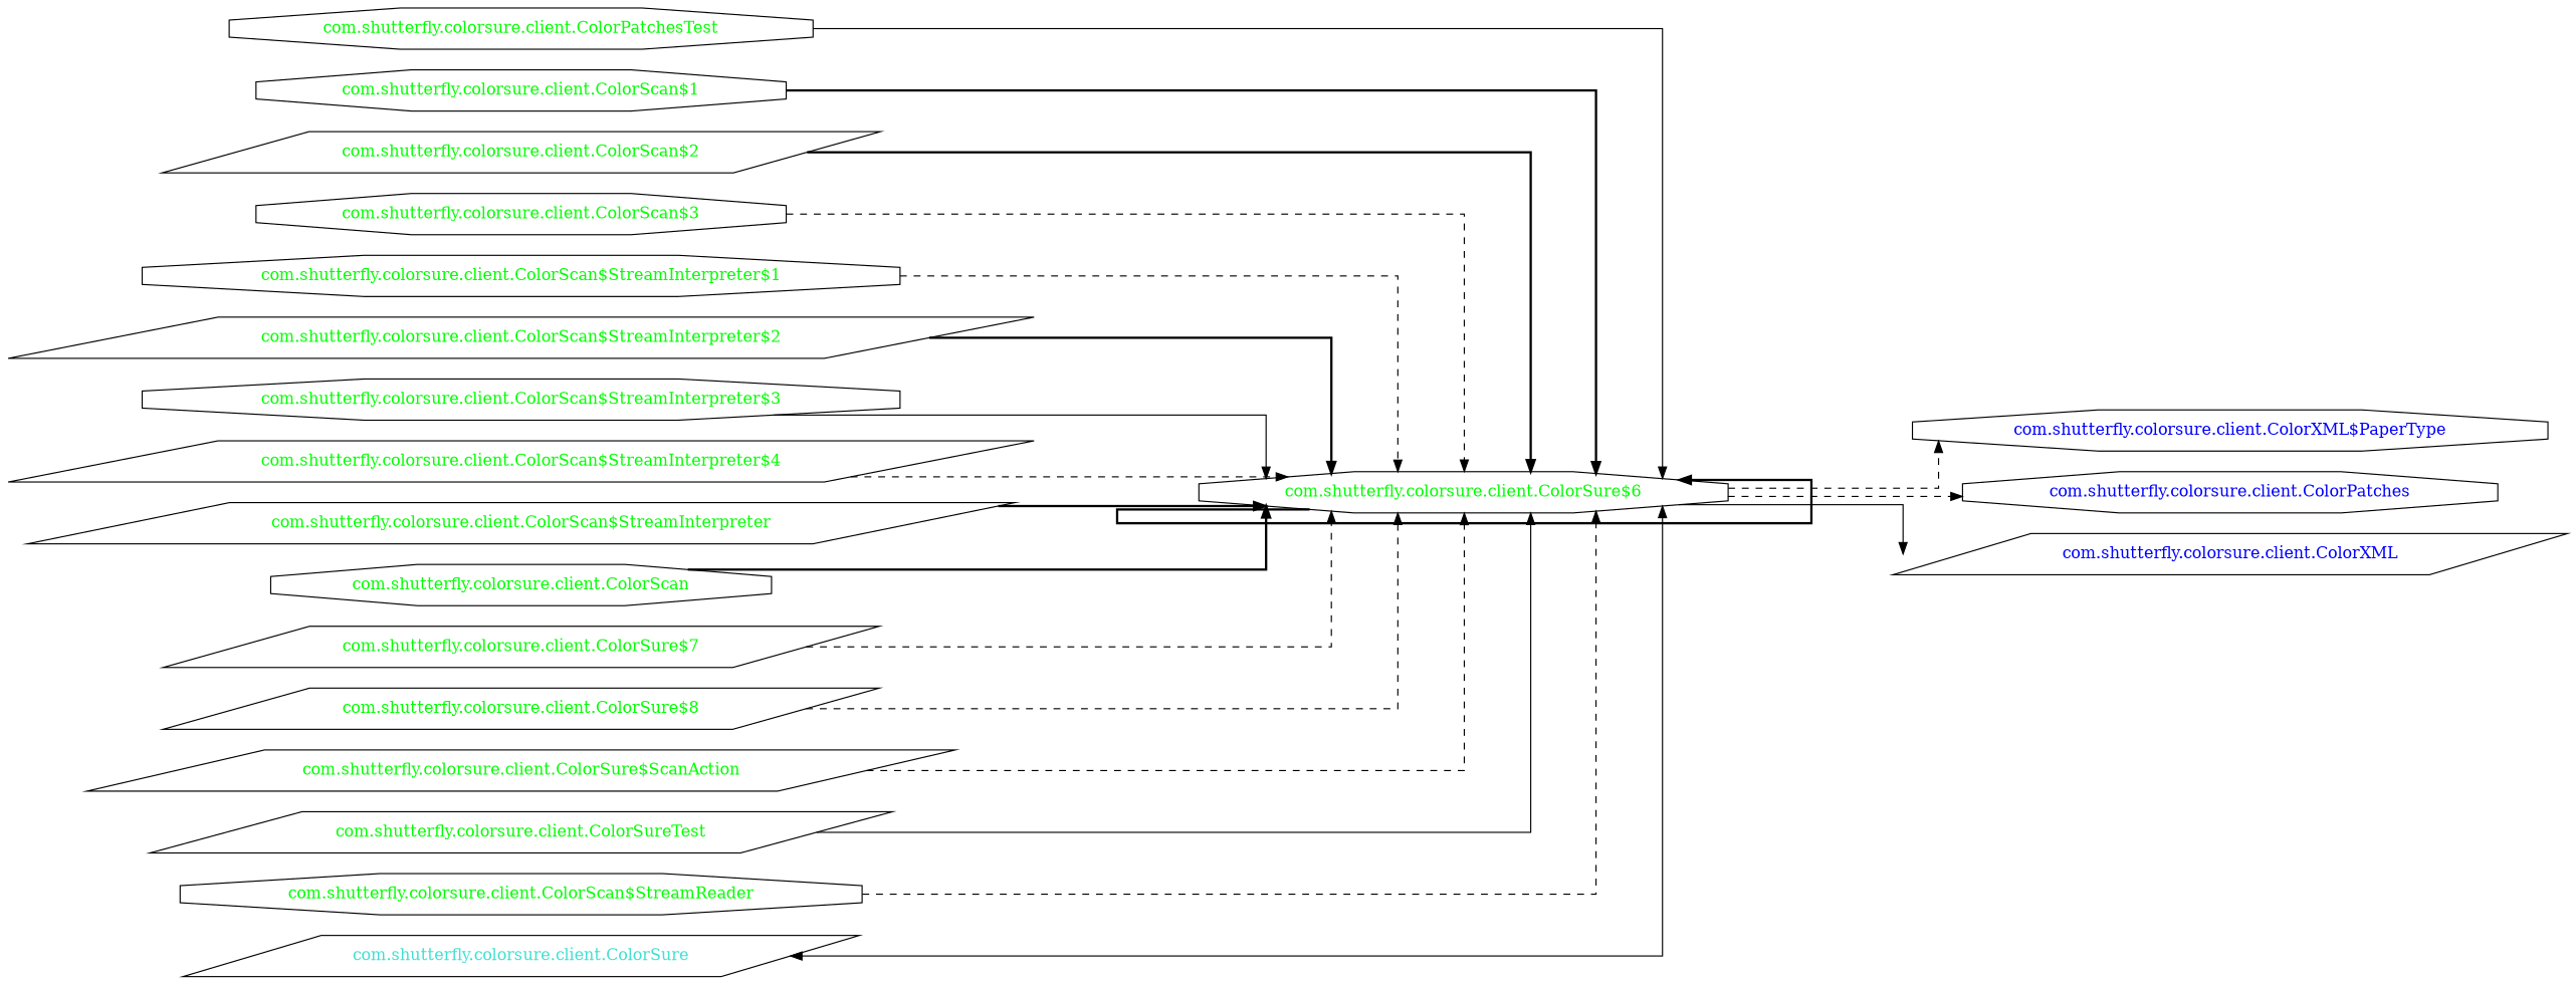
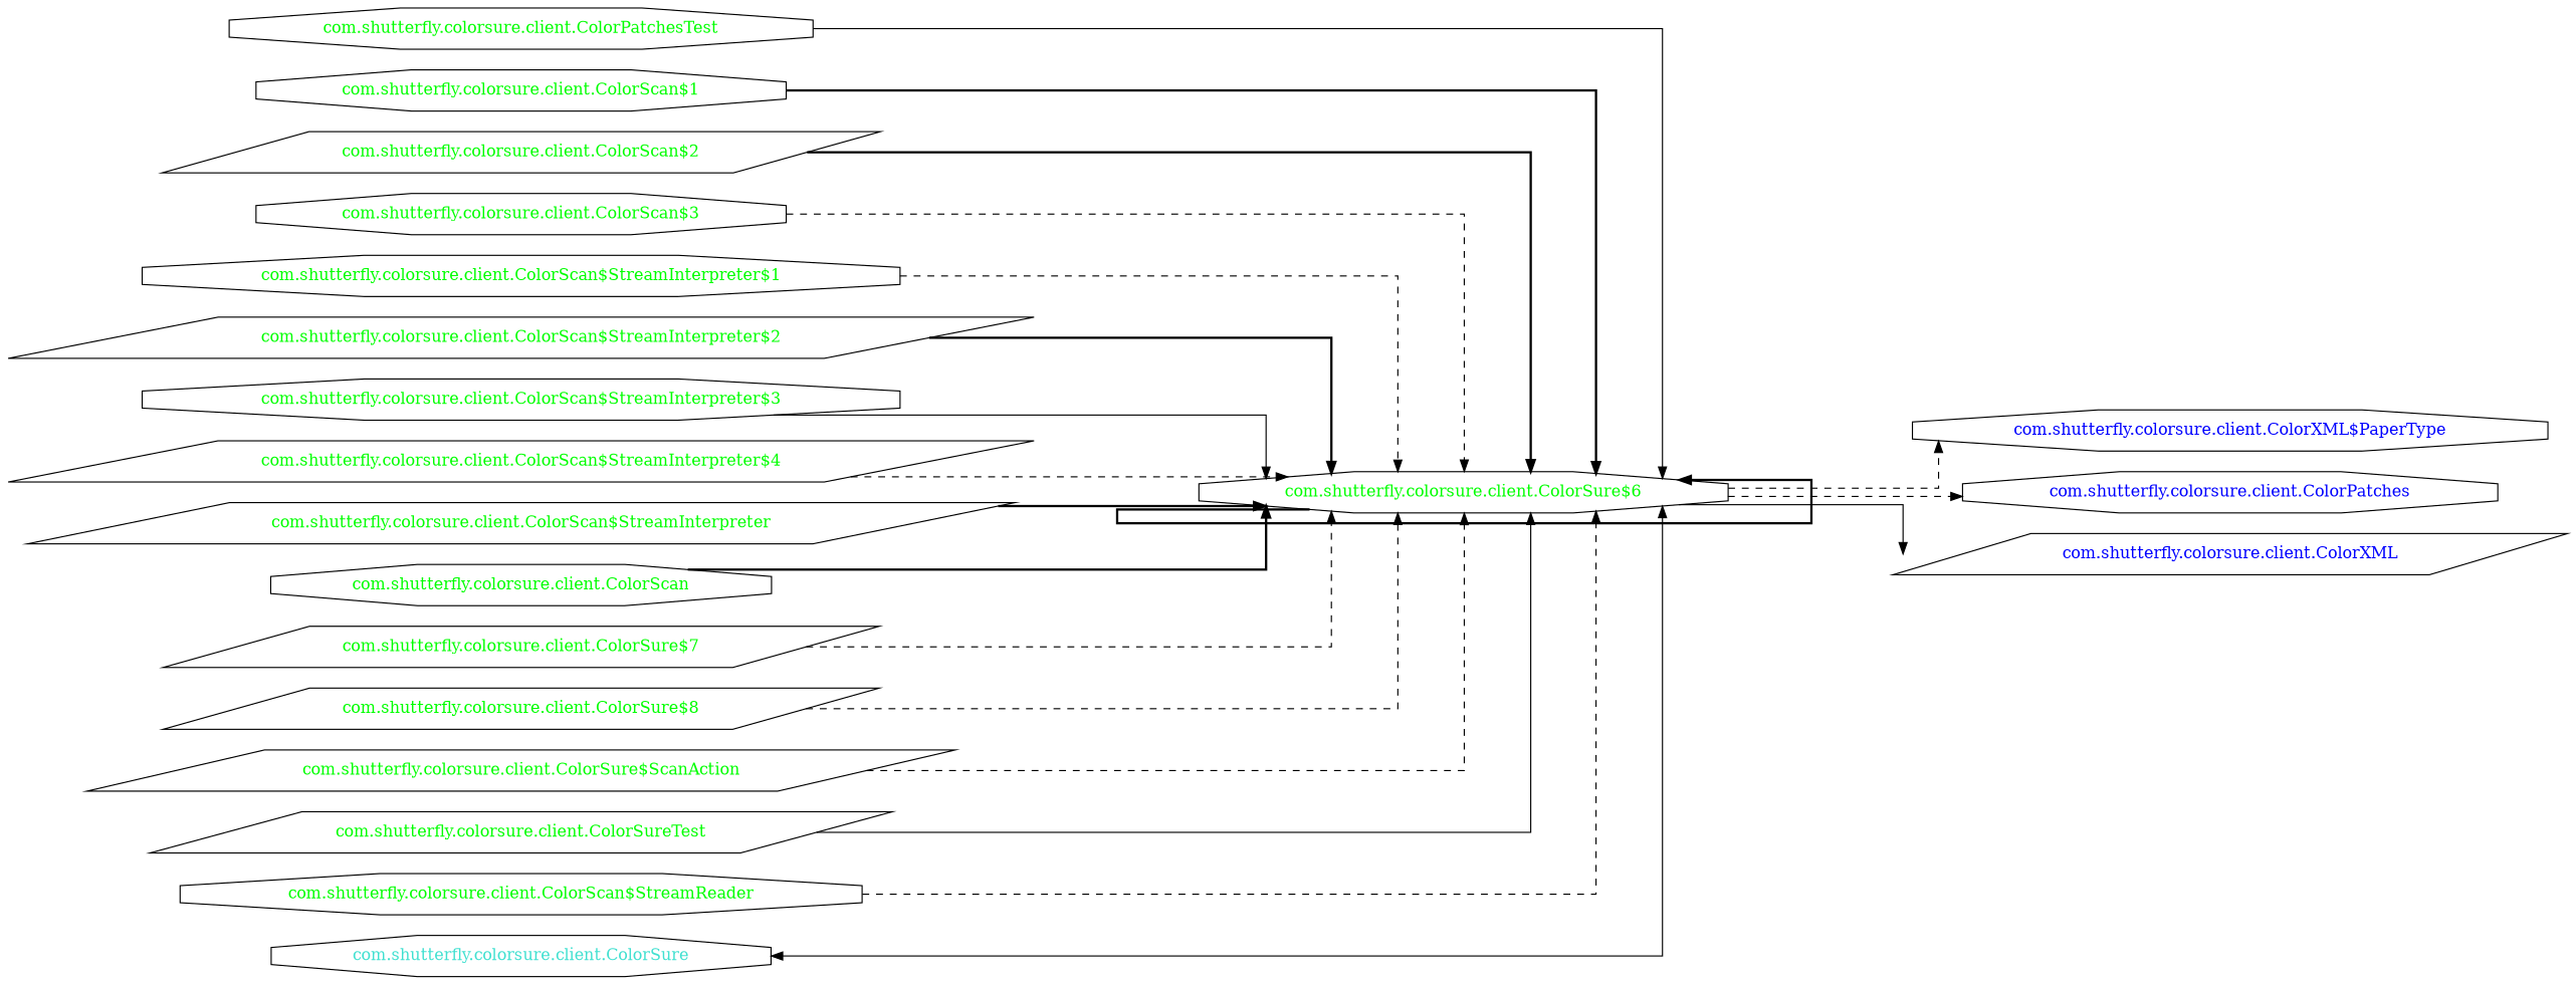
  digraph {
    concentrate=true
    rankdir=LR
    ranksep=2.0
    splines=ortho
    node [fontcolor=green shape=octagon]
    edge [style=dashed]
    "com.shutterfly.colorsure.client.ColorSure$6"
    "com.shutterfly.colorsure.client.ColorXML$PaperType" [fontcolor=blue]
    "com.shutterfly.colorsure.client.ColorPatches" [fontcolor=blue]
    "com.shutterfly.colorsure.client.ColorXML" [fontcolor=blue shape=parallelogram]
    "com.shutterfly.colorsure.client.ColorPatchesTest"
    "com.shutterfly.colorsure.client.ColorScan$1"
    "com.shutterfly.colorsure.client.ColorScan$2" [shape=parallelogram]
    "com.shutterfly.colorsure.client.ColorScan$3"
    "com.shutterfly.colorsure.client.ColorScan$StreamInterpreter$1"
    "com.shutterfly.colorsure.client.ColorScan$StreamInterpreter$2" [shape=parallelogram]
    "com.shutterfly.colorsure.client.ColorScan$StreamInterpreter$3"
    "com.shutterfly.colorsure.client.ColorScan$StreamInterpreter$4" [shape=parallelogram]
    "com.shutterfly.colorsure.client.ColorScan$StreamInterpreter" [shape=parallelogram]
    "com.shutterfly.colorsure.client.ColorScan"
    "com.shutterfly.colorsure.client.ColorSure$7" [shape=parallelogram]
    "com.shutterfly.colorsure.client.ColorSure$8" [shape=parallelogram]
    "com.shutterfly.colorsure.client.ColorSure$ScanAction" [shape=parallelogram]
    "com.shutterfly.colorsure.client.ColorSureTest" [shape=parallelogram]
    "com.shutterfly.colorsure.client.ColorScan$StreamReader"
-   "com.shutterfly.colorsure.client.ColorSure" [fontcolor=turquoise shape=parallelogram]
+   "com.shutterfly.colorsure.client.ColorSure" [fontcolor=turquoise]
    "com.shutterfly.colorsure.client.ColorSure$6" -> "com.shutterfly.colorsure.client.ColorSure$6" [style=bold]
    "com.shutterfly.colorsure.client.ColorSure$6" -> "com.shutterfly.colorsure.client.ColorXML$PaperType"
    "com.shutterfly.colorsure.client.ColorSure$6" -> "com.shutterfly.colorsure.client.ColorPatches"
    "com.shutterfly.colorsure.client.ColorSure$6" -> "com.shutterfly.colorsure.client.ColorXML" [style=solid]
    "com.shutterfly.colorsure.client.ColorPatchesTest" -> "com.shutterfly.colorsure.client.ColorSure$6" [style=solid]
    "com.shutterfly.colorsure.client.ColorScan$1" -> "com.shutterfly.colorsure.client.ColorSure$6" [style=bold]
    "com.shutterfly.colorsure.client.ColorScan$2" -> "com.shutterfly.colorsure.client.ColorSure$6" [style=bold]
    "com.shutterfly.colorsure.client.ColorScan$3" -> "com.shutterfly.colorsure.client.ColorSure$6"
    "com.shutterfly.colorsure.client.ColorScan$StreamInterpreter$1" -> "com.shutterfly.colorsure.client.ColorSure$6"
    "com.shutterfly.colorsure.client.ColorScan$StreamInterpreter$2" -> "com.shutterfly.colorsure.client.ColorSure$6" [style=bold]
    "com.shutterfly.colorsure.client.ColorScan$StreamInterpreter$3" -> "com.shutterfly.colorsure.client.ColorSure$6" [style=solid]
    "com.shutterfly.colorsure.client.ColorScan$StreamInterpreter$4" -> "com.shutterfly.colorsure.client.ColorSure$6"
    "com.shutterfly.colorsure.client.ColorScan$StreamInterpreter" -> "com.shutterfly.colorsure.client.ColorSure$6" [style=bold]
    "com.shutterfly.colorsure.client.ColorScan" -> "com.shutterfly.colorsure.client.ColorSure$6" [style=bold]
    "com.shutterfly.colorsure.client.ColorSure$7" -> "com.shutterfly.colorsure.client.ColorSure$6"
    "com.shutterfly.colorsure.client.ColorSure$8" -> "com.shutterfly.colorsure.client.ColorSure$6"
    "com.shutterfly.colorsure.client.ColorSure$ScanAction" -> "com.shutterfly.colorsure.client.ColorSure$6"
    "com.shutterfly.colorsure.client.ColorSureTest" -> "com.shutterfly.colorsure.client.ColorSure$6" [style=solid]
    "com.shutterfly.colorsure.client.ColorScan$StreamReader" -> "com.shutterfly.colorsure.client.ColorSure$6"
    "com.shutterfly.colorsure.client.ColorSure" -> "com.shutterfly.colorsure.client.ColorSure$6" [dir=both style=solid]
  }
